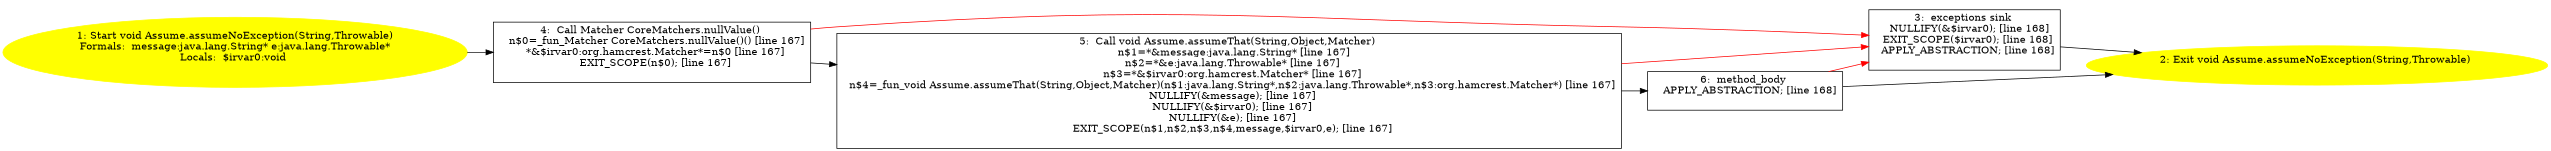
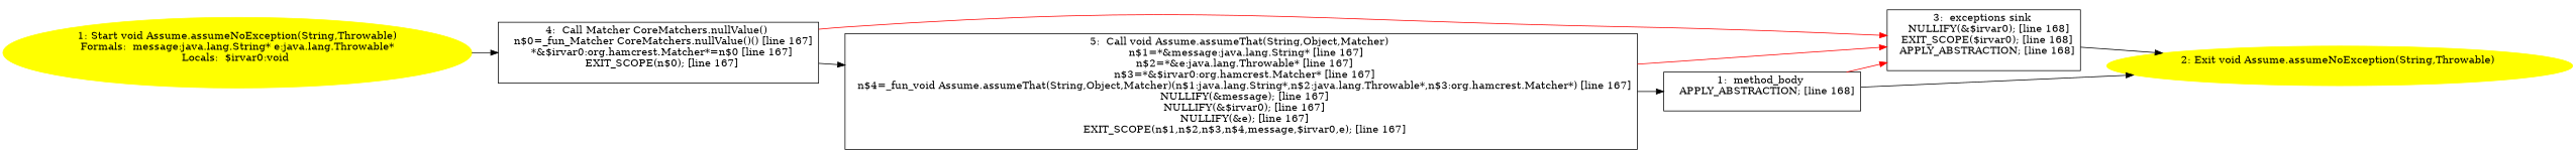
  digraph {
    rankdir=LR
    node [shape=box]
    n1 [color=yellow label="1: Start void Assume.assumeNoException(String,Throwable)\nFormals:  message:java.lang.String* e:java.lang.Throwable*\nLocals:  $irvar0:void \n  " style=filled shape=""]
    n2 [label="4:  Call Matcher CoreMatchers.nullValue() \n   n$0=_fun_Matcher CoreMatchers.nullValue()() [line 167]\n  *&$irvar0:org.hamcrest.Matcher*=n$0 [line 167]\n  EXIT_SCOPE(n$0); [line 167]\n "]
    n3 [label="3:  exceptions sink \n   NULLIFY(&$irvar0); [line 168]\n  EXIT_SCOPE($irvar0); [line 168]\n  APPLY_ABSTRACTION; [line 168]\n "]
    n4 [label="5:  Call void Assume.assumeThat(String,Object,Matcher) \n   n$1=*&message:java.lang.String* [line 167]\n  n$2=*&e:java.lang.Throwable* [line 167]\n  n$3=*&$irvar0:org.hamcrest.Matcher* [line 167]\n  n$4=_fun_void Assume.assumeThat(String,Object,Matcher)(n$1:java.lang.String*,n$2:java.lang.Throwable*,n$3:org.hamcrest.Matcher*) [line 167]\n  NULLIFY(&message); [line 167]\n  NULLIFY(&$irvar0); [line 167]\n  NULLIFY(&e); [line 167]\n  EXIT_SCOPE(n$1,n$2,n$3,n$4,message,$irvar0,e); [line 167]\n "]
    n5 [color=yellow label="2: Exit void Assume.assumeNoException(String,Throwable) \n  " style=filled shape=""]
-   n6 [label="6:  method_body \n   APPLY_ABSTRACTION; [line 168]\n "]
+   n6 [label="1:  method_body \n   APPLY_ABSTRACTION; [line 168]\n "]
    n1 -> n2
    n2 -> n3 [color=red]
    n2 -> n4
    n3 -> n5
    n4 -> n3 [color=red]
    n4 -> n6
    n6 -> n3 [color=red]
    n6 -> n5
  }
